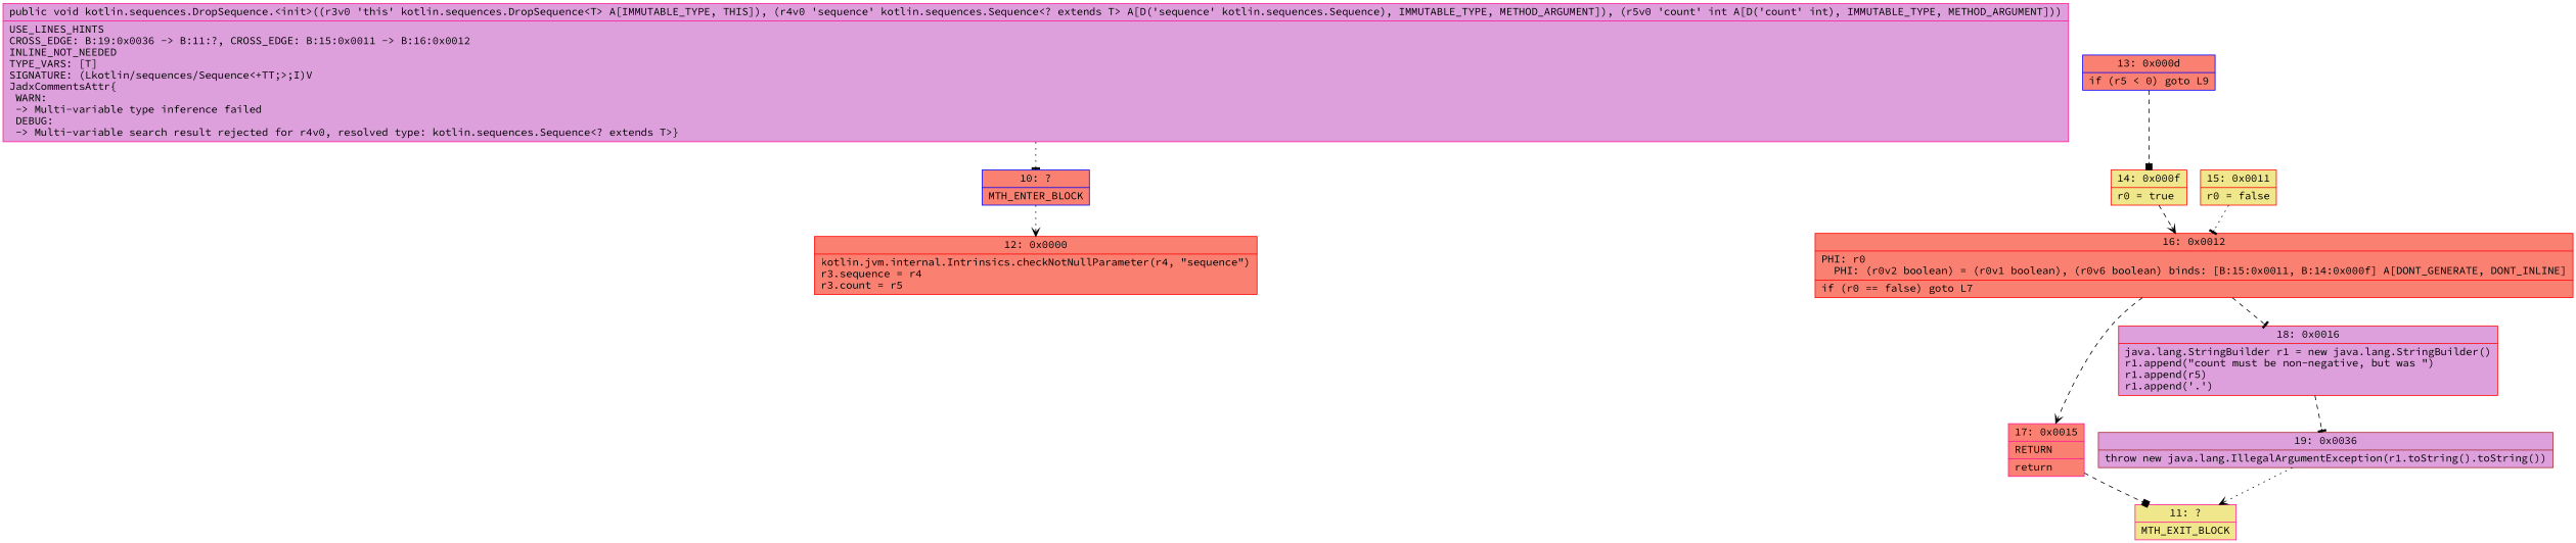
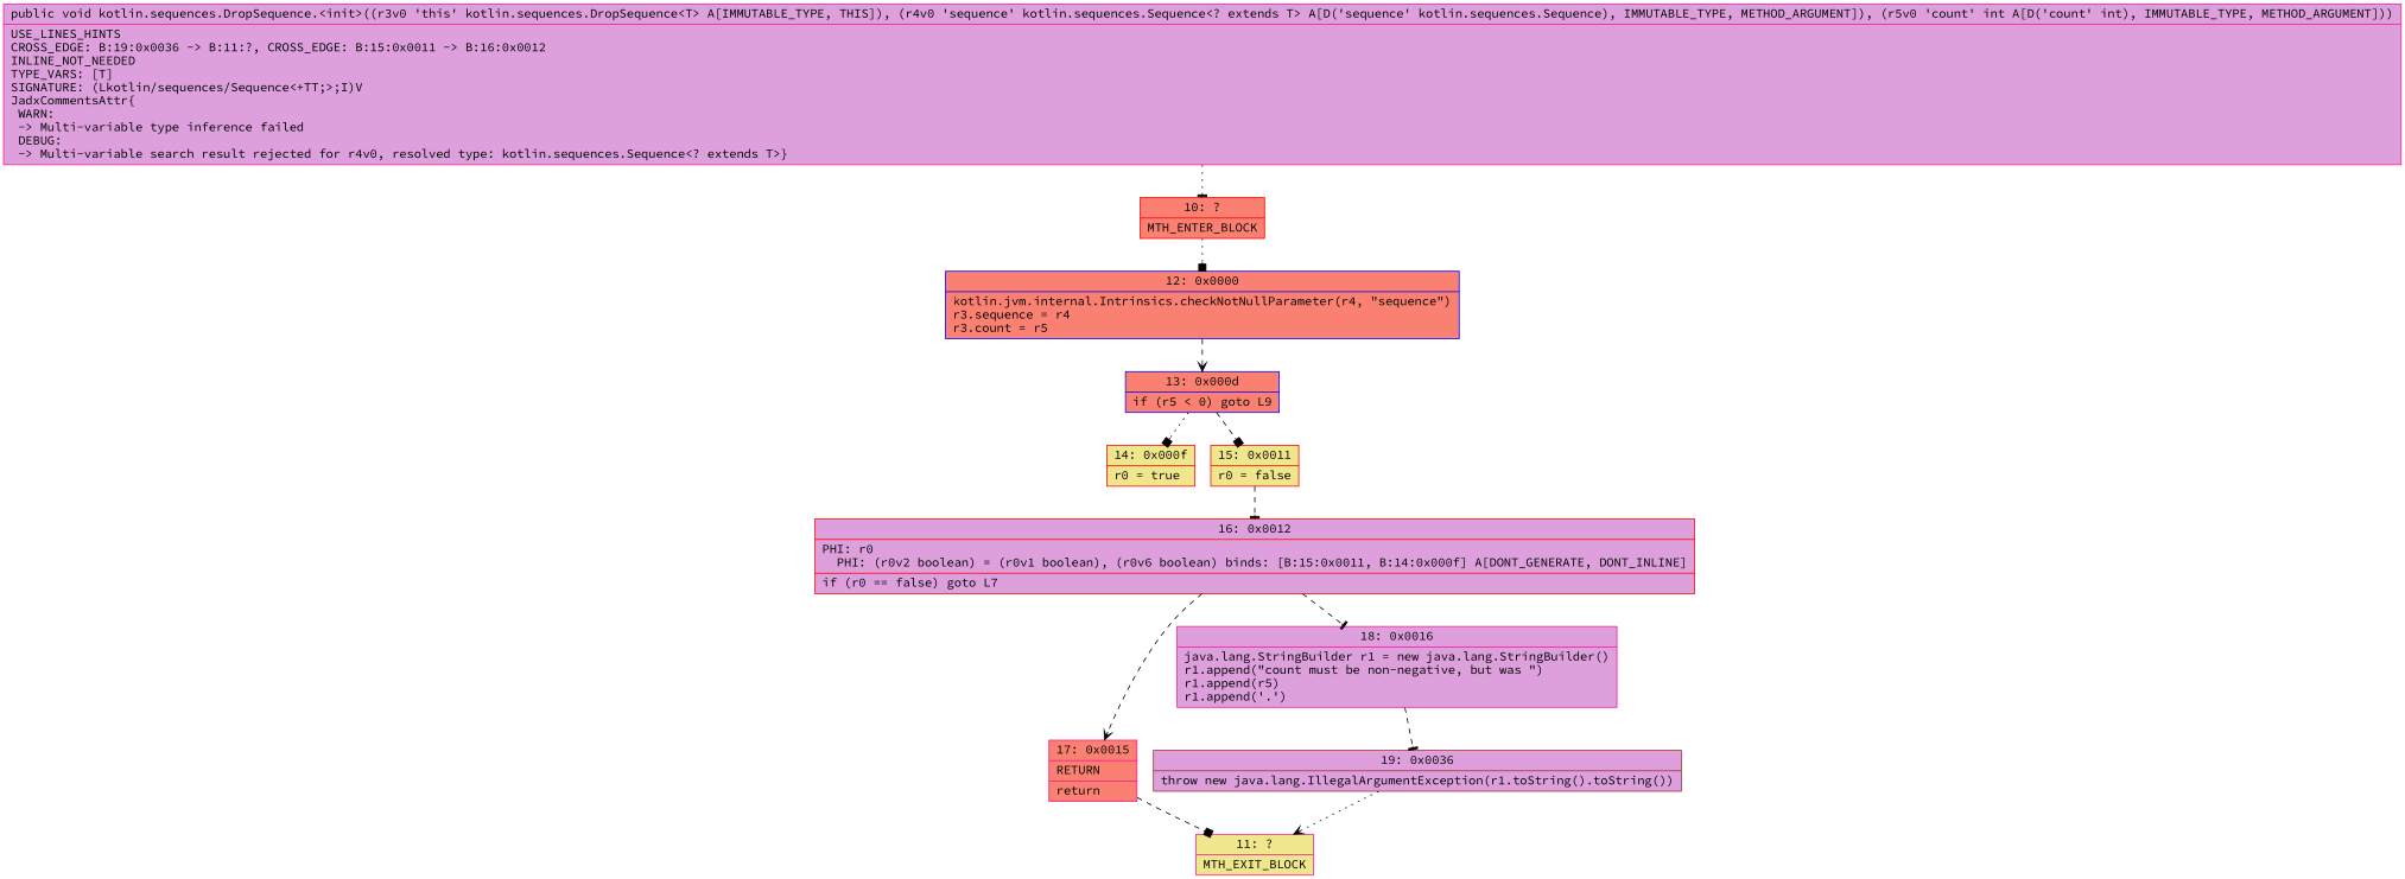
  digraph {
    fontname="Source Code Pro"
    node [color=deeppink fillcolor=salmon fontname="Source Code Pro" shape=record style=filled]
    edge [arrowhead=box fontname="Source Code Pro" style=dashed]
-   n1 [color=blue label="{10\:\ ?|MTH_ENTER_BLOCK\l}"]
-   n2 [color=red label="{12\:\ 0x0000|kotlin.jvm.internal.Intrinsics.checkNotNullParameter(r4, \"sequence\")\lr3.sequence = r4\lr3.count = r5\l}"]
+   n1 [color=red label="{10\:\ ?|MTH_ENTER_BLOCK\l}"]
+   n2 [color=blue label="{12\:\ 0x0000|kotlin.jvm.internal.Intrinsics.checkNotNullParameter(r4, \"sequence\")\lr3.sequence = r4\lr3.count = r5\l}"]
    n3 [color=blue label="{13\:\ 0x000d|if (r5 \< 0) goto L9\l}"]
    n4 [color=red fillcolor=khaki label="{14\:\ 0x000f|r0 = true\l}"]
    n5 [color=red fillcolor=khaki label="{15\:\ 0x0011|r0 = false\l}"]
-   n6 [color=red label="{16\:\ 0x0012|PHI: r0 \l  PHI: (r0v2 boolean) = (r0v1 boolean), (r0v6 boolean) binds: [B:15:0x0011, B:14:0x000f] A[DONT_GENERATE, DONT_INLINE]\l|if (r0 == false) goto L7\l}"]
+   n6 [color=red fillcolor=plum label="{16\:\ 0x0012|PHI: r0 \l  PHI: (r0v2 boolean) = (r0v1 boolean), (r0v6 boolean) binds: [B:15:0x0011, B:14:0x000f] A[DONT_GENERATE, DONT_INLINE]\l|if (r0 == false) goto L7\l}"]
    n7 [label="{17\:\ 0x0015|RETURN\l|return\l}"]
-   n8 [color=red fillcolor=plum label="{18\:\ 0x0016|java.lang.StringBuilder r1 = new java.lang.StringBuilder()\lr1.append(\"count must be non\-negative, but was \")\lr1.append(r5)\lr1.append('.')\l}"]
+   n8 [fillcolor=plum label="{18\:\ 0x0016|java.lang.StringBuilder r1 = new java.lang.StringBuilder()\lr1.append(\"count must be non\-negative, but was \")\lr1.append(r5)\lr1.append('.')\l}"]
    n9 [fillcolor=khaki label="{11\:\ ?|MTH_EXIT_BLOCK\l}"]
    n10 [color=brown fillcolor=plum label="{19\:\ 0x0036|throw new java.lang.IllegalArgumentException(r1.toString().toString())\l}"]
    n11 [fillcolor=plum label="{public void kotlin.sequences.DropSequence.\<init\>((r3v0 'this' kotlin.sequences.DropSequence\<T\> A[IMMUTABLE_TYPE, THIS]), (r4v0 'sequence' kotlin.sequences.Sequence\<? extends T\> A[D('sequence' kotlin.sequences.Sequence), IMMUTABLE_TYPE, METHOD_ARGUMENT]), (r5v0 'count' int A[D('count' int), IMMUTABLE_TYPE, METHOD_ARGUMENT]))  | USE_LINES_HINTS\lCROSS_EDGE: B:19:0x0036 \-\> B:11:?, CROSS_EDGE: B:15:0x0011 \-\> B:16:0x0012\lINLINE_NOT_NEEDED\lTYPE_VARS: [T]\lSIGNATURE: (Lkotlin\/sequences\/Sequence\<+TT;\>;I)V\lJadxCommentsAttr\{\l WARN: \l \-\> Multi\-variable type inference failed\l DEBUG: \l \-\> Multi\-variable search result rejected for r4v0, resolved type: kotlin.sequences.Sequence\<? extends T\>\}\l}"]
-   n1 -> n2 [arrowhead=vee style=dotted]
-   n3 -> n4
-   n4 -> n6 [arrowhead=vee]
-   n5 -> n6 [arrowhead=tee style=dotted]
+   n1 -> n2 [style=dotted]
+   n2 -> n3 [arrowhead=vee]
+   n3 -> n4 [style=dotted]
+   n3 -> n5
+   n5 -> n6 [arrowhead=tee]
    n6 -> n7 [arrowhead=vee]
    n6 -> n8 [arrowhead=tee]
    n7 -> n9
    n8 -> n10 [arrowhead=tee]
    n10 -> n9 [arrowhead=vee style=dotted]
    n11 -> n1 [arrowhead=tee style=dotted]
  }
